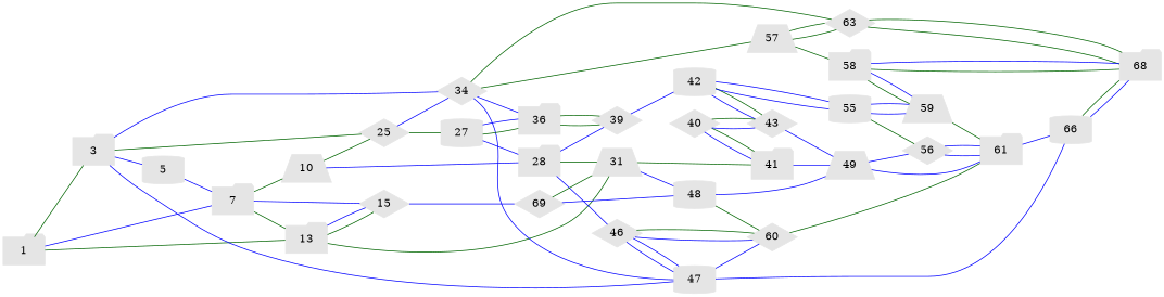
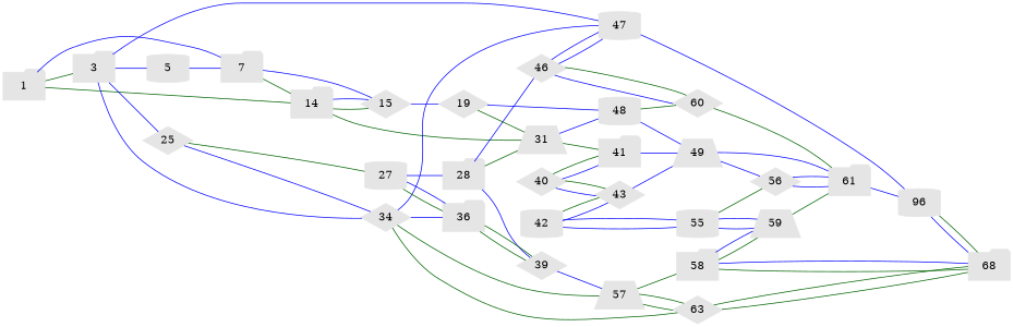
  graph {
    rankdir=LR
    node [color=gray90 shape=diamond style=filled]
    edge [color=blue]
    1 [shape=folder super="+2+6"]
    3 [shape=folder super="+4+24"]
    7 [shape=folder super="+8+13"]
-   14 [shape=folder super="+21" label=13]
+   14 [shape=folder super="+21"]
    5 [shape=cylinder super="+9"]
    25 [super="+26"]
    34 [super="+35+44"]
    47 [shape=cylinder super="+67"]
-   10 [shape=trapezium super="+11"]
    15 [super="+16"]
    28 [shape=folder super="+37"]
    27 [shape=cylinder]
    36 [shape=folder]
    57 [shape=trapezium]
    63
    60 [super="+65"]
-   66 [shape=cylinder]
+   66 [shape=cylinder label=96]
    31 [shape=trapezium super="+38+32"]
-   19 [super="+20" label=69]
+   19 [super="+20"]
    46
    39
    48 [shape=cylinder super="+51"]
    41 [shape=folder]
    49 [shape=trapezium super="+52+50"]
    42 [shape=cylinder]
    40
    43
    58 [shape=folder]
    68 [shape=folder]
    55 [shape=cylinder]
    56
    61 [shape=folder super="+62+64"]
    59 [shape=trapezium]
    1 -- 3 [color=darkgreen]
    1 -- 7
    1 -- 14 [color=darkgreen weight=2]
    3 -- 5
-   3 -- 25 [color=darkgreen weight=2]
+   3 -- 25 [weight=2]
    3 -- 34
    3 -- 47
    7 -- 14 [color=darkgreen weight=2]
-   7 -- 10 [color=darkgreen weight=2]
    7 -- 15
    14 -- 15 [color=darkgreen weight=2]
    14 -- 15
    14 -- 31 [color=darkgreen]
    5 -- 7
    25 -- 34
    25 -- 27 [color=darkgreen]
    34 -- 47
    34 -- 36
    34 -- 57 [color=darkgreen]
    34 -- 63 [color=darkgreen]
-   47 -- 60
    47 -- 66
-   10 -- 25 [color=darkgreen]
-   10 -- 28
    15 -- 19
    28 -- 31 [color=darkgreen]
    28 -- 46
    28 -- 39
    27 -- 28
    27 -- 36 [color=darkgreen]
    27 -- 36
    36 -- 39 [color=darkgreen]
    36 -- 39 [color=darkgreen]
    57 -- 63 [color=darkgreen]
    57 -- 63 [color=darkgreen]
    57 -- 58 [color=darkgreen]
    63 -- 68 [color=darkgreen]
    63 -- 68 [color=darkgreen]
    60 -- 61 [color=darkgreen]
    66 -- 68
    66 -- 68 [color=darkgreen]
    31 -- 48
    31 -- 41 [color=darkgreen]
    19 -- 31 [color=darkgreen]
    19 -- 48
    46 -- 47
    46 -- 47
    46 -- 60
    46 -- 60 [color=darkgreen]
-   39 -- 42
+   39 -- 57
    48 -- 60 [color=darkgreen]
    48 -- 49
    41 -- 49
    49 -- 56
    49 -- 61
    42 -- 43
    42 -- 43 [color=darkgreen]
    42 -- 55
    42 -- 55
    40 -- 41
    40 -- 41 [color=darkgreen]
    40 -- 43
    40 -- 43 [color=darkgreen]
    43 -- 49
    58 -- 68 [color=darkgreen]
    58 -- 68
    58 -- 59 [color=darkgreen]
    58 -- 59
    55 -- 56 [color=darkgreen]
    55 -- 59
    55 -- 59
    56 -- 61
    56 -- 61
    61 -- 66
    59 -- 61 [color=darkgreen]
  }
